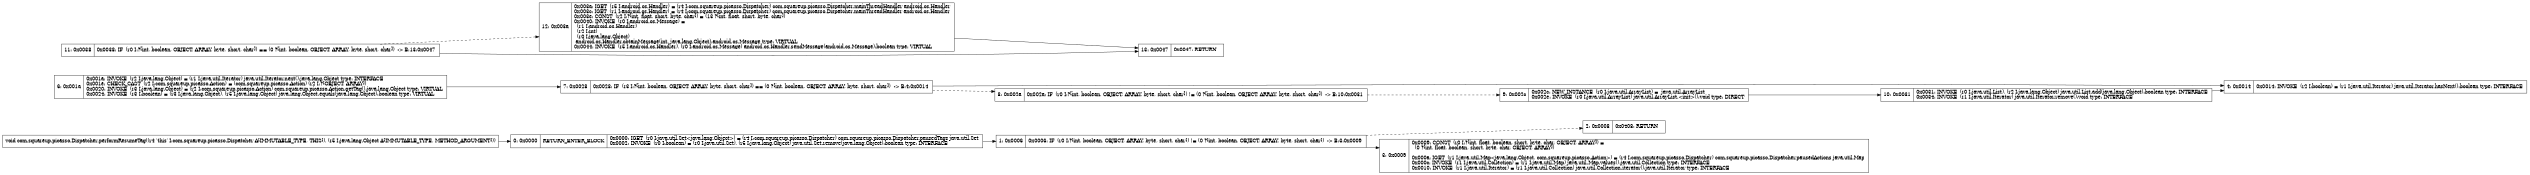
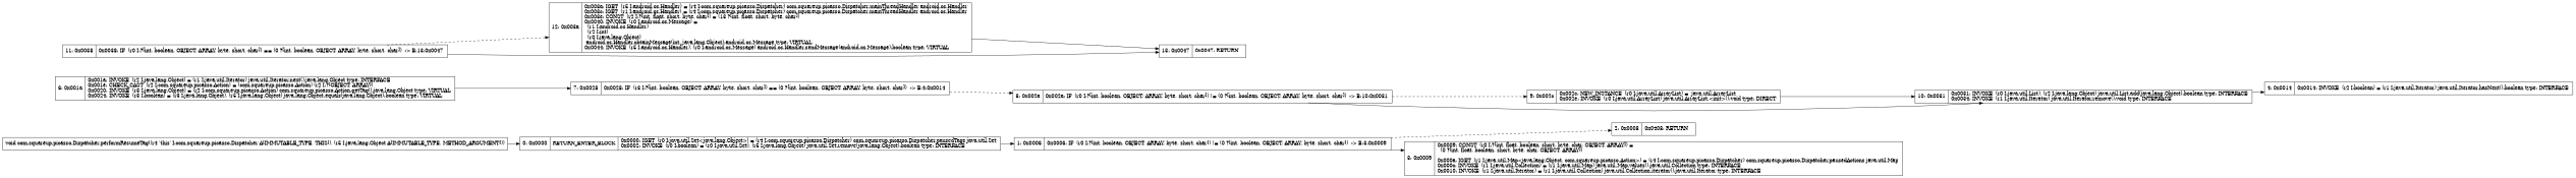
  digraph {
    rankdir=LR
    node [shape=record]
    n1 [label="{0\:\ 0x0000|RETURN_ENTER_BLOCK\l|0x0000: IGET  (r0 I:java.util.Set\<java.lang.Object\>) = (r4 I:com.squareup.picasso.Dispatcher) com.squareup.picasso.Dispatcher.pausedTags java.util.Set \l0x0002: INVOKE  (r0 I:boolean) = (r0 I:java.util.Set), (r5 I:java.lang.Object) java.util.Set.remove(java.lang.Object):boolean type: INTERFACE \l}"]
    n2 [label="{1\:\ 0x0006|0x0006: IF  (r0 I:?[int, boolean, OBJECT, ARRAY, byte, short, char]) != (0 ?[int, boolean, OBJECT, ARRAY, byte, short, char])  \-\> B:3:0x0009 \l}"]
    n3 [label="{2\:\ 0x0008|0x0408: RETURN   \l}"]
    n4 [label="{3\:\ 0x0009|0x0009: CONST  (r0 I:?[int, float, boolean, short, byte, char, OBJECT, ARRAY]) = \l  (0 ?[int, float, boolean, short, byte, char, OBJECT, ARRAY])\l \l0x000a: IGET  (r1 I:java.util.Map\<java.lang.Object, com.squareup.picasso.Action\>) = (r4 I:com.squareup.picasso.Dispatcher) com.squareup.picasso.Dispatcher.pausedActions java.util.Map \l0x000c: INVOKE  (r1 I:java.util.Collection) = (r1 I:java.util.Map) java.util.Map.values():java.util.Collection type: INTERFACE \l0x0010: INVOKE  (r1 I:java.util.Iterator) = (r1 I:java.util.Collection) java.util.Collection.iterator():java.util.Iterator type: INTERFACE \l}"]
    n5 [label="{4\:\ 0x0014|0x0014: INVOKE  (r2 I:boolean) = (r1 I:java.util.Iterator) java.util.Iterator.hasNext():boolean type: INTERFACE \l}"]
    n6 [label="{6\:\ 0x001a|0x001a: INVOKE  (r2 I:java.lang.Object) = (r1 I:java.util.Iterator) java.util.Iterator.next():java.lang.Object type: INTERFACE \l0x001e: CHECK_CAST  (r2 I:com.squareup.picasso.Action) = (com.squareup.picasso.Action) (r2 I:?[OBJECT, ARRAY]) \l0x0020: INVOKE  (r3 I:java.lang.Object) = (r2 I:com.squareup.picasso.Action) com.squareup.picasso.Action.getTag():java.lang.Object type: VIRTUAL \l0x0024: INVOKE  (r3 I:boolean) = (r3 I:java.lang.Object), (r5 I:java.lang.Object) java.lang.Object.equals(java.lang.Object):boolean type: VIRTUAL \l}"]
    n7 [label="{7\:\ 0x0028|0x0028: IF  (r3 I:?[int, boolean, OBJECT, ARRAY, byte, short, char]) == (0 ?[int, boolean, OBJECT, ARRAY, byte, short, char])  \-\> B:4:0x0014 \l}"]
    n8 [label="{11\:\ 0x0038|0x0038: IF  (r0 I:?[int, boolean, OBJECT, ARRAY, byte, short, char]) == (0 ?[int, boolean, OBJECT, ARRAY, byte, short, char])  \-\> B:13:0x0047 \l}"]
    n9 [label="{12\:\ 0x003a|0x003a: IGET  (r5 I:android.os.Handler) = (r4 I:com.squareup.picasso.Dispatcher) com.squareup.picasso.Dispatcher.mainThreadHandler android.os.Handler \l0x003c: IGET  (r1 I:android.os.Handler) = (r4 I:com.squareup.picasso.Dispatcher) com.squareup.picasso.Dispatcher.mainThreadHandler android.os.Handler \l0x003e: CONST  (r2 I:?[int, float, short, byte, char]) = (13 ?[int, float, short, byte, char]) \l0x0040: INVOKE  (r0 I:android.os.Message) = \l  (r1 I:android.os.Handler)\l  (r2 I:int)\l  (r0 I:java.lang.Object)\l android.os.Handler.obtainMessage(int, java.lang.Object):android.os.Message type: VIRTUAL \l0x0044: INVOKE  (r5 I:android.os.Handler), (r0 I:android.os.Message) android.os.Handler.sendMessage(android.os.Message):boolean type: VIRTUAL \l}"]
    n10 [label="{13\:\ 0x0047|0x0047: RETURN   \l}"]
    n11 [label="{8\:\ 0x002a|0x002a: IF  (r0 I:?[int, boolean, OBJECT, ARRAY, byte, short, char]) != (0 ?[int, boolean, OBJECT, ARRAY, byte, short, char])  \-\> B:10:0x0031 \l}"]
    n12 [label="{9\:\ 0x002c|0x002c: NEW_INSTANCE  (r0 I:java.util.ArrayList) =  java.util.ArrayList \l0x002e: INVOKE  (r0 I:java.util.ArrayList) java.util.ArrayList.\<init\>():void type: DIRECT \l}"]
    n13 [label="{10\:\ 0x0031|0x0031: INVOKE  (r0 I:java.util.List), (r2 I:java.lang.Object) java.util.List.add(java.lang.Object):boolean type: INTERFACE \l0x0034: INVOKE  (r1 I:java.util.Iterator) java.util.Iterator.remove():void type: INTERFACE \l}"]
    n14 [label="{void com.squareup.picasso.Dispatcher.performResumeTag((r4 'this' I:com.squareup.picasso.Dispatcher A[IMMUTABLE_TYPE, THIS]), (r5 I:java.lang.Object A[IMMUTABLE_TYPE, METHOD_ARGUMENT])) }"]
    n1 -> n2
    n2 -> n3 [style=dashed]
    n2 -> n4
    n6 -> n7
-   n7 -> n5
    n7 -> n11 [style=dashed]
    n8 -> n9 [style=dashed]
    n8 -> n10
    n9 -> n10
    n11 -> n12 [style=dashed]
+   n11 -> n13
    n12 -> n13
    n13 -> n5
    n14 -> n1
  }
